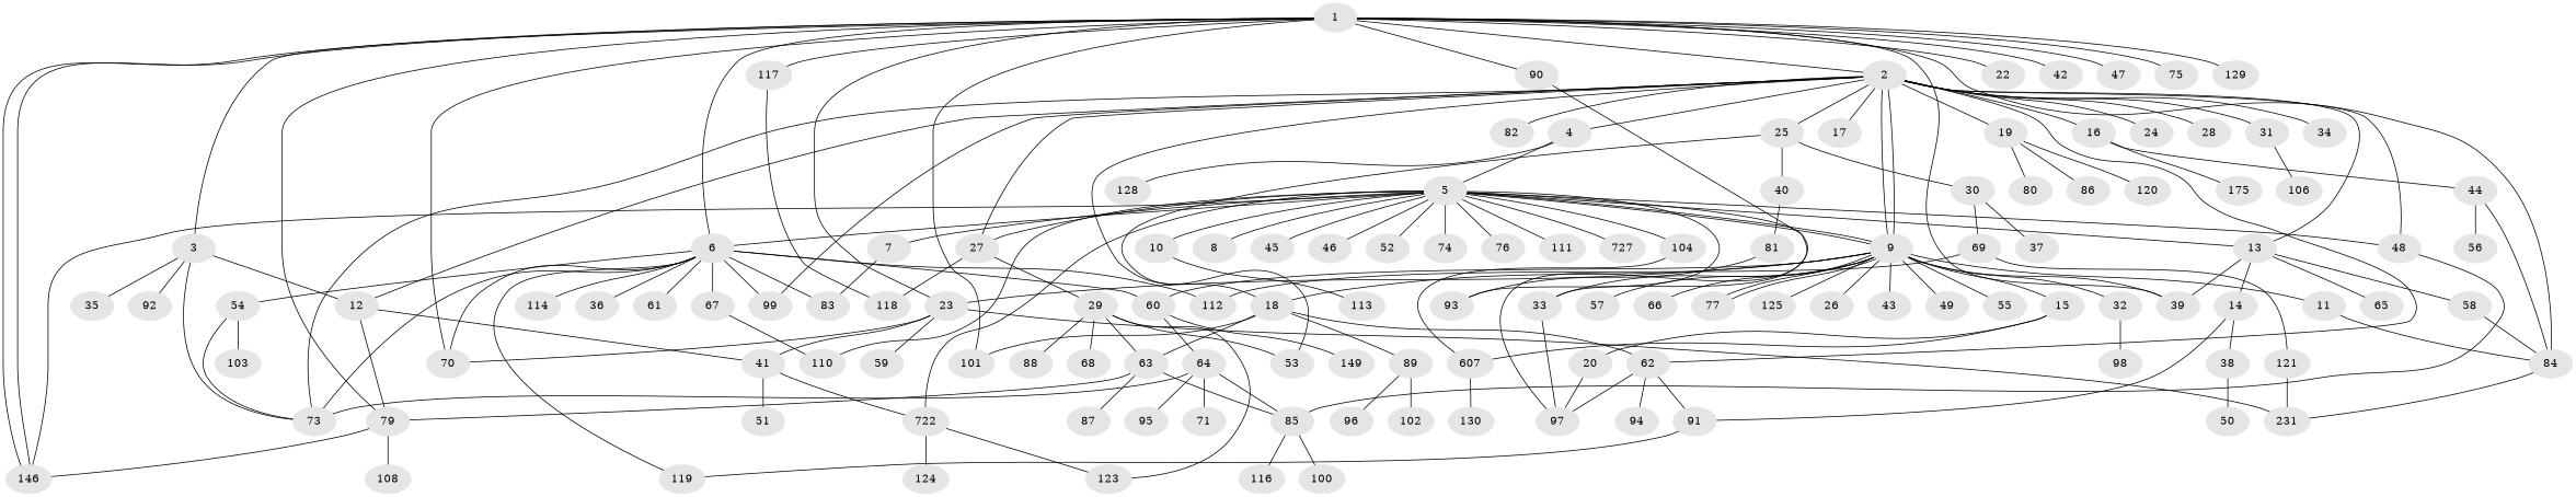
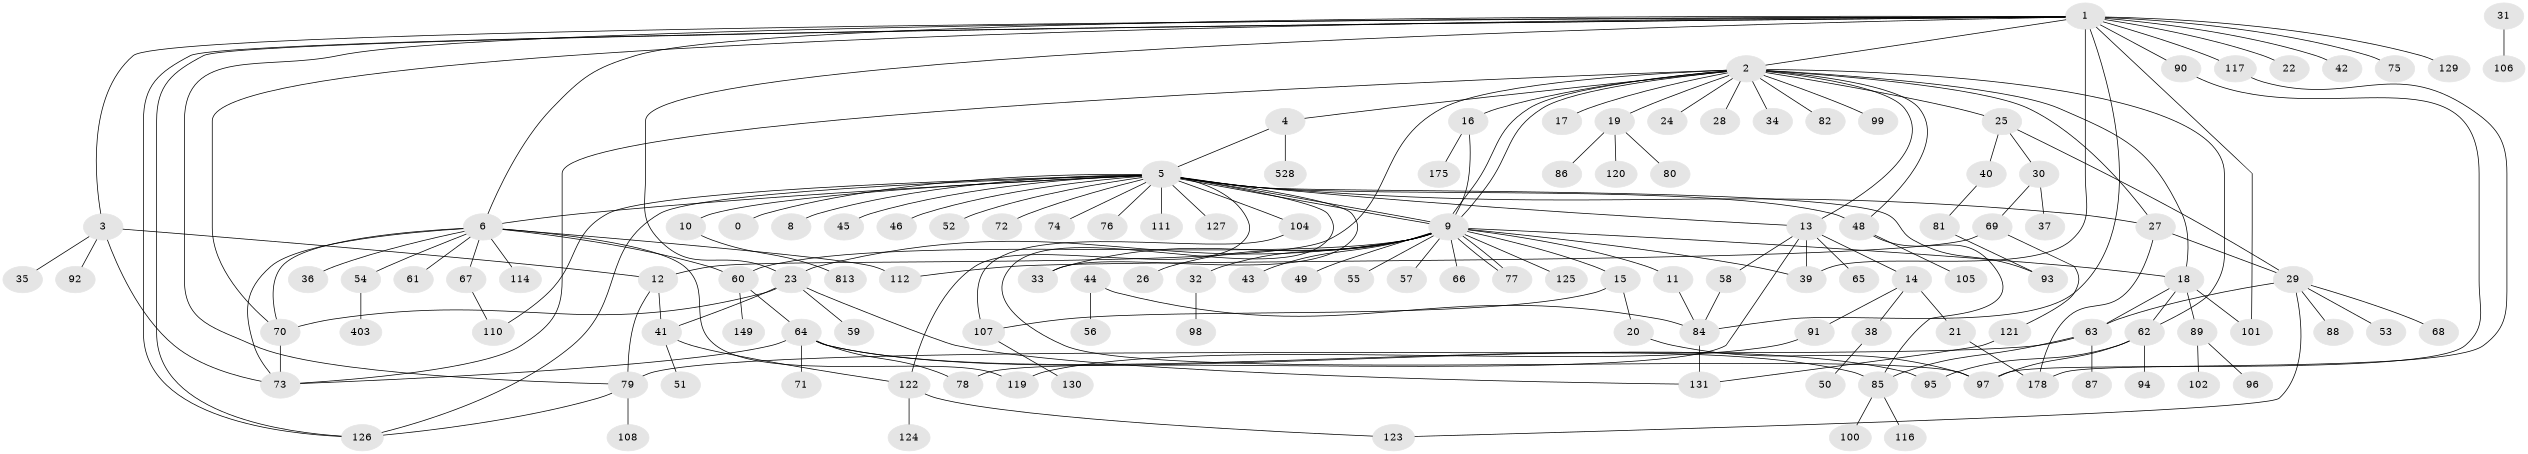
  graph {
    node [color=gray90 style=filled]
    1
    2
    3
    6
    22
    23
    39
    42
-   47
    70
    75
    79
    84
    90
    101
    117
-   126 [label=146]
+   126
    129
    4
    9
    12
    13
    16
    17
    18
    19
    24
    25
    27
    28
    31
    34
    48
    62
    73
    82
    99
    35
    92
    36
    54
    60
    61
    67
-   83
    112
    114
    119
    41
    59
-   131 [label=231]
+   131
    108
    97
-   118
+   118 [label=178]
    5
-   128
+   128 [label=528]
    33
    11
    15
    26
    32
    43
    49
    55
    57
    66
    77
    125
    14
    58
    65
+   78
    44
    n74 [label=175]
    63
    89
    80
    86
    120
    29
    30
    40
    106
    85
+   105
    91
    94
-   7
+   7 [label=0]
    8
    10
    45
    46
    52
+   72
    74
    76
    93
    104
    110
    111
-   122 [label=722]
-   127 [label=727]
-   113
-   107 [label=607]
+   122
+   127
+   113 [label=813]
+   107
    123
    124
-   103
+   103 [label=403]
    64
    n109 [label=149]
    20
    98
    51
+   21
    38
    50
    130
    56
    87
    96
    102
    53
    68
    88
    37
    69
    81
    121
    100
    116
    71
    95
    1 -- 2
    1 -- 3
    1 -- 6
    1 -- 22
    1 -- 23
    1 -- 39
    1 -- 42
-   1 -- 47
    1 -- 70
    1 -- 75
    1 -- 79
    1 -- 84
    1 -- 90
    1 -- 101
    1 -- 117
    1 -- 126
    1 -- 126
    1 -- 129
    2 -- 4
    2 -- 9
    2 -- 9
    2 -- 12
    2 -- 13
    2 -- 16
    2 -- 17
    2 -- 18
    2 -- 19
    2 -- 24
    2 -- 25
    2 -- 27
    2 -- 28
-   2 -- 31
    2 -- 34
    2 -- 48
    2 -- 62
    2 -- 73
    2 -- 82
    2 -- 99
    3 -- 12
    3 -- 73
    3 -- 35
    3 -- 92
    6 -- 70
    6 -- 73
-   6 -- 99
    6 -- 36
    6 -- 54
    6 -- 60
    6 -- 61
    6 -- 67
-   6 -- 83
    6 -- 112
    6 -- 114
    6 -- 119
    23 -- 70
    23 -- 41
    23 -- 59
    23 -- 131
    79 -- 126
    79 -- 108
    84 -- 131
    90 -- 97
    117 -- 118
    4 -- 5
    4 -- 128
    9 -- 23
    9 -- 39
    9 -- 18
    9 -- 60
    9 -- 33
    9 -- 11
    9 -- 15
    9 -- 26
    9 -- 32
    9 -- 43
    9 -- 49
    9 -- 55
    9 -- 57
    9 -- 66
    9 -- 77
    9 -- 77
    9 -- 125
    12 -- 79
    12 -- 41
    13 -- 39
    13 -- 14
    13 -- 58
    13 -- 65
-   16 -- 44
+   13 -- 78
+   16 -- 9
    16 -- n74
    18 -- 101
    18 -- 62
    18 -- 63
    18 -- 89
    19 -- 80
    19 -- 86
    19 -- 120
-   25 -- 53
+   25 -- 29
    25 -- 30
    25 -- 40
    27 -- 118
    27 -- 29
    31 -- 106
    48 -- 85
+   48 -- 105
    62 -- 97
-   62 -- 91
+   62 -- 95
    62 -- 94
-   54 -- 73
+   70 -- 73
    54 -- 103
    60 -- 64
    60 -- n109
    67 -- 110
    41 -- 122
    41 -- 51
    5 -- 6
    5 -- 126
    5 -- 9
    5 -- 9
    5 -- 13
    5 -- 27
    5 -- 48
-   33 -- 97
+   5 -- 97
    5 -- 33
    5 -- 7
    5 -- 8
    5 -- 10
    5 -- 45
    5 -- 46
    5 -- 52
+   5 -- 72
    5 -- 74
    5 -- 76
    5 -- 93
    5 -- 104
    5 -- 110
    5 -- 111
    5 -- 122
    5 -- 127
    11 -- 84
    15 -- 107
    15 -- 20
    32 -- 98
    14 -- 91
+   14 -- 21
    14 -- 38
    58 -- 84
    44 -- 84
    44 -- 56
    63 -- 79
    63 -- 85
    63 -- 87
    89 -- 96
    89 -- 102
    29 -- 63
    29 -- 123
    29 -- 53
    29 -- 68
    29 -- 88
    30 -- 37
    30 -- 69
    40 -- 81
    85 -- 100
    85 -- 116
    91 -- 119
-   7 -- 83
    10 -- 113
    104 -- 107
    122 -- 123
    122 -- 124
    107 -- 130
    64 -- 73
+   64 -- 78
    64 -- 85
    64 -- 71
    64 -- 95
    20 -- 97
+   21 -- 118
    38 -- 50
    69 -- 112
    69 -- 121
    81 -- 93
    121 -- 131
  }
